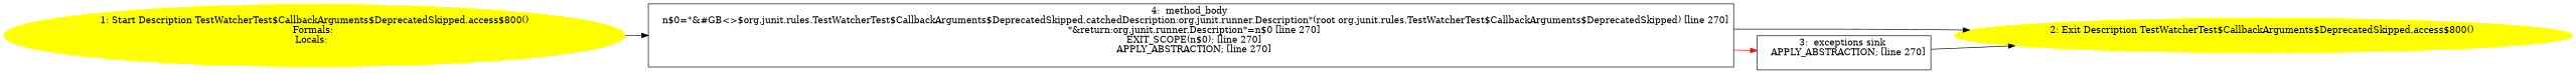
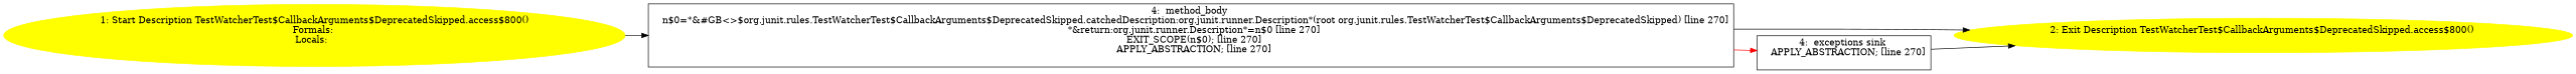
  digraph {
    rankdir=LR
    n1 [color=yellow label="1: Start Description TestWatcherTest$CallbackArguments$DeprecatedSkipped.access$800()\nFormals: \nLocals:  \n  " style=filled]
    n2 [label="4:  method_body \n   n$0=*&#GB<>$org.junit.rules.TestWatcherTest$CallbackArguments$DeprecatedSkipped.catchedDescription:org.junit.runner.Description*(root org.junit.rules.TestWatcherTest$CallbackArguments$DeprecatedSkipped) [line 270]\n  *&return:org.junit.runner.Description*=n$0 [line 270]\n  EXIT_SCOPE(n$0); [line 270]\n  APPLY_ABSTRACTION; [line 270]\n " shape=box]
    n3 [color=yellow label="2: Exit Description TestWatcherTest$CallbackArguments$DeprecatedSkipped.access$800() \n  " style=filled]
-   n4 [label="3:  exceptions sink \n   APPLY_ABSTRACTION; [line 270]\n " shape=box]
+   n4 [label="4:  exceptions sink \n   APPLY_ABSTRACTION; [line 270]\n " shape=box]
    n1 -> n2
    n2 -> n3
    n2 -> n4 [color=red]
    n4 -> n3
  }
